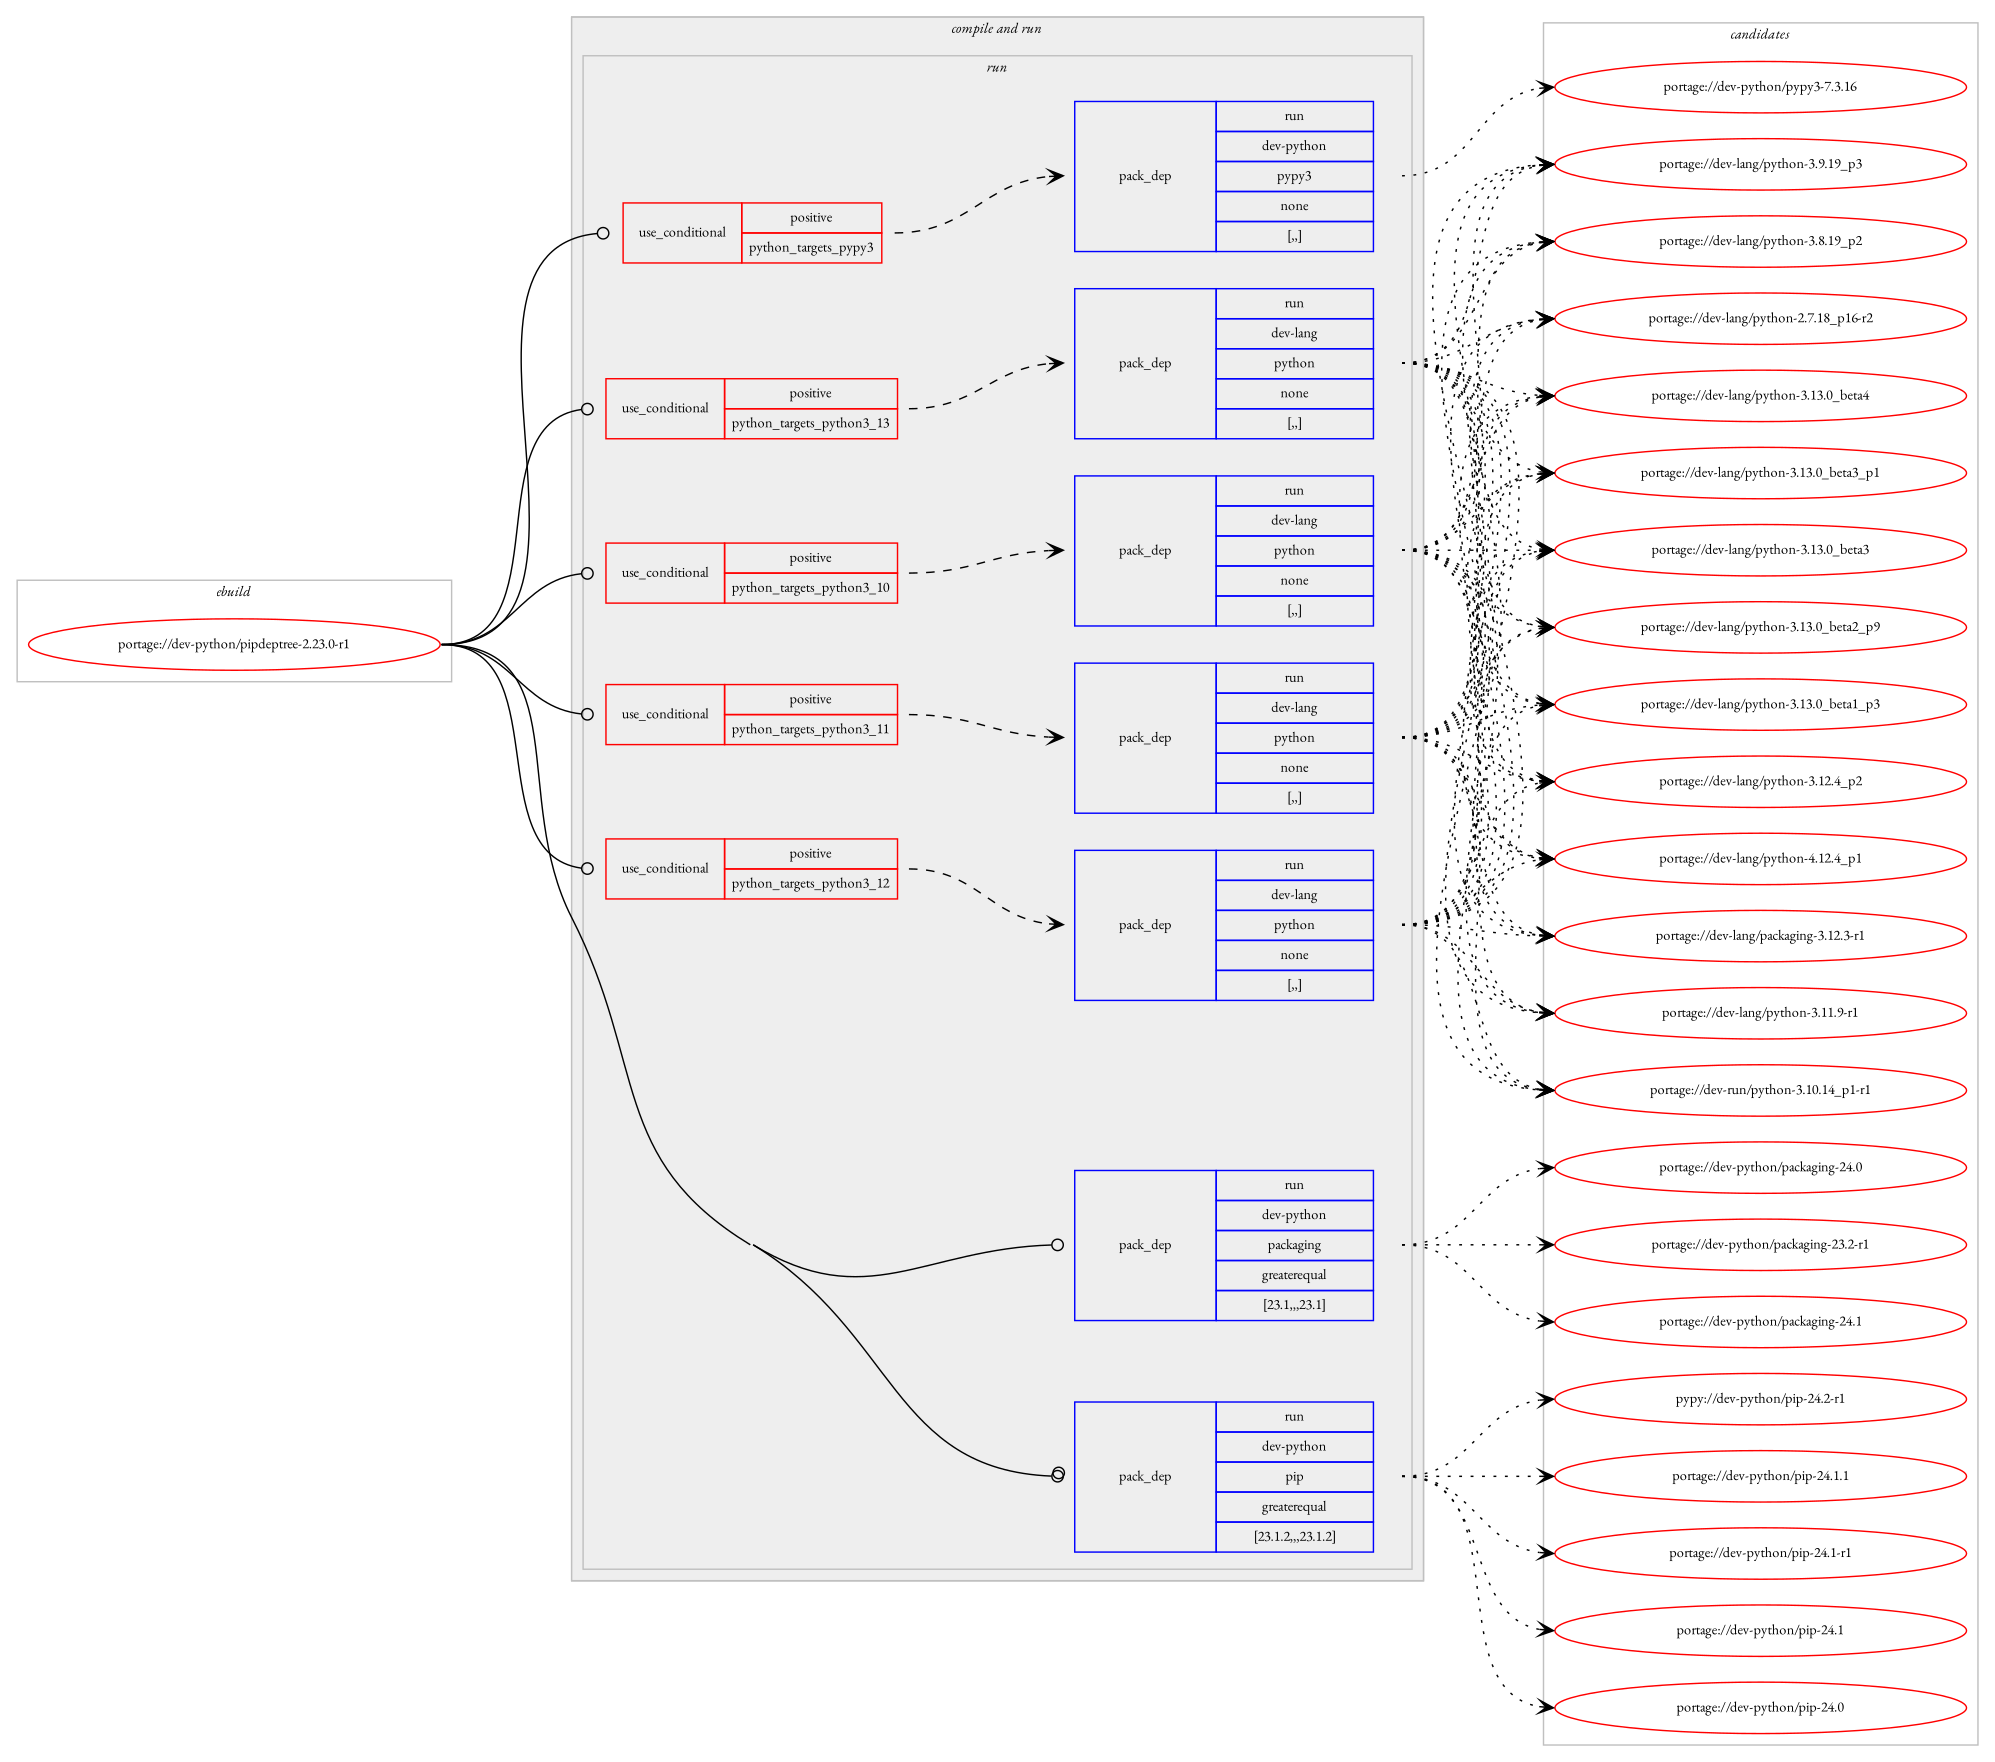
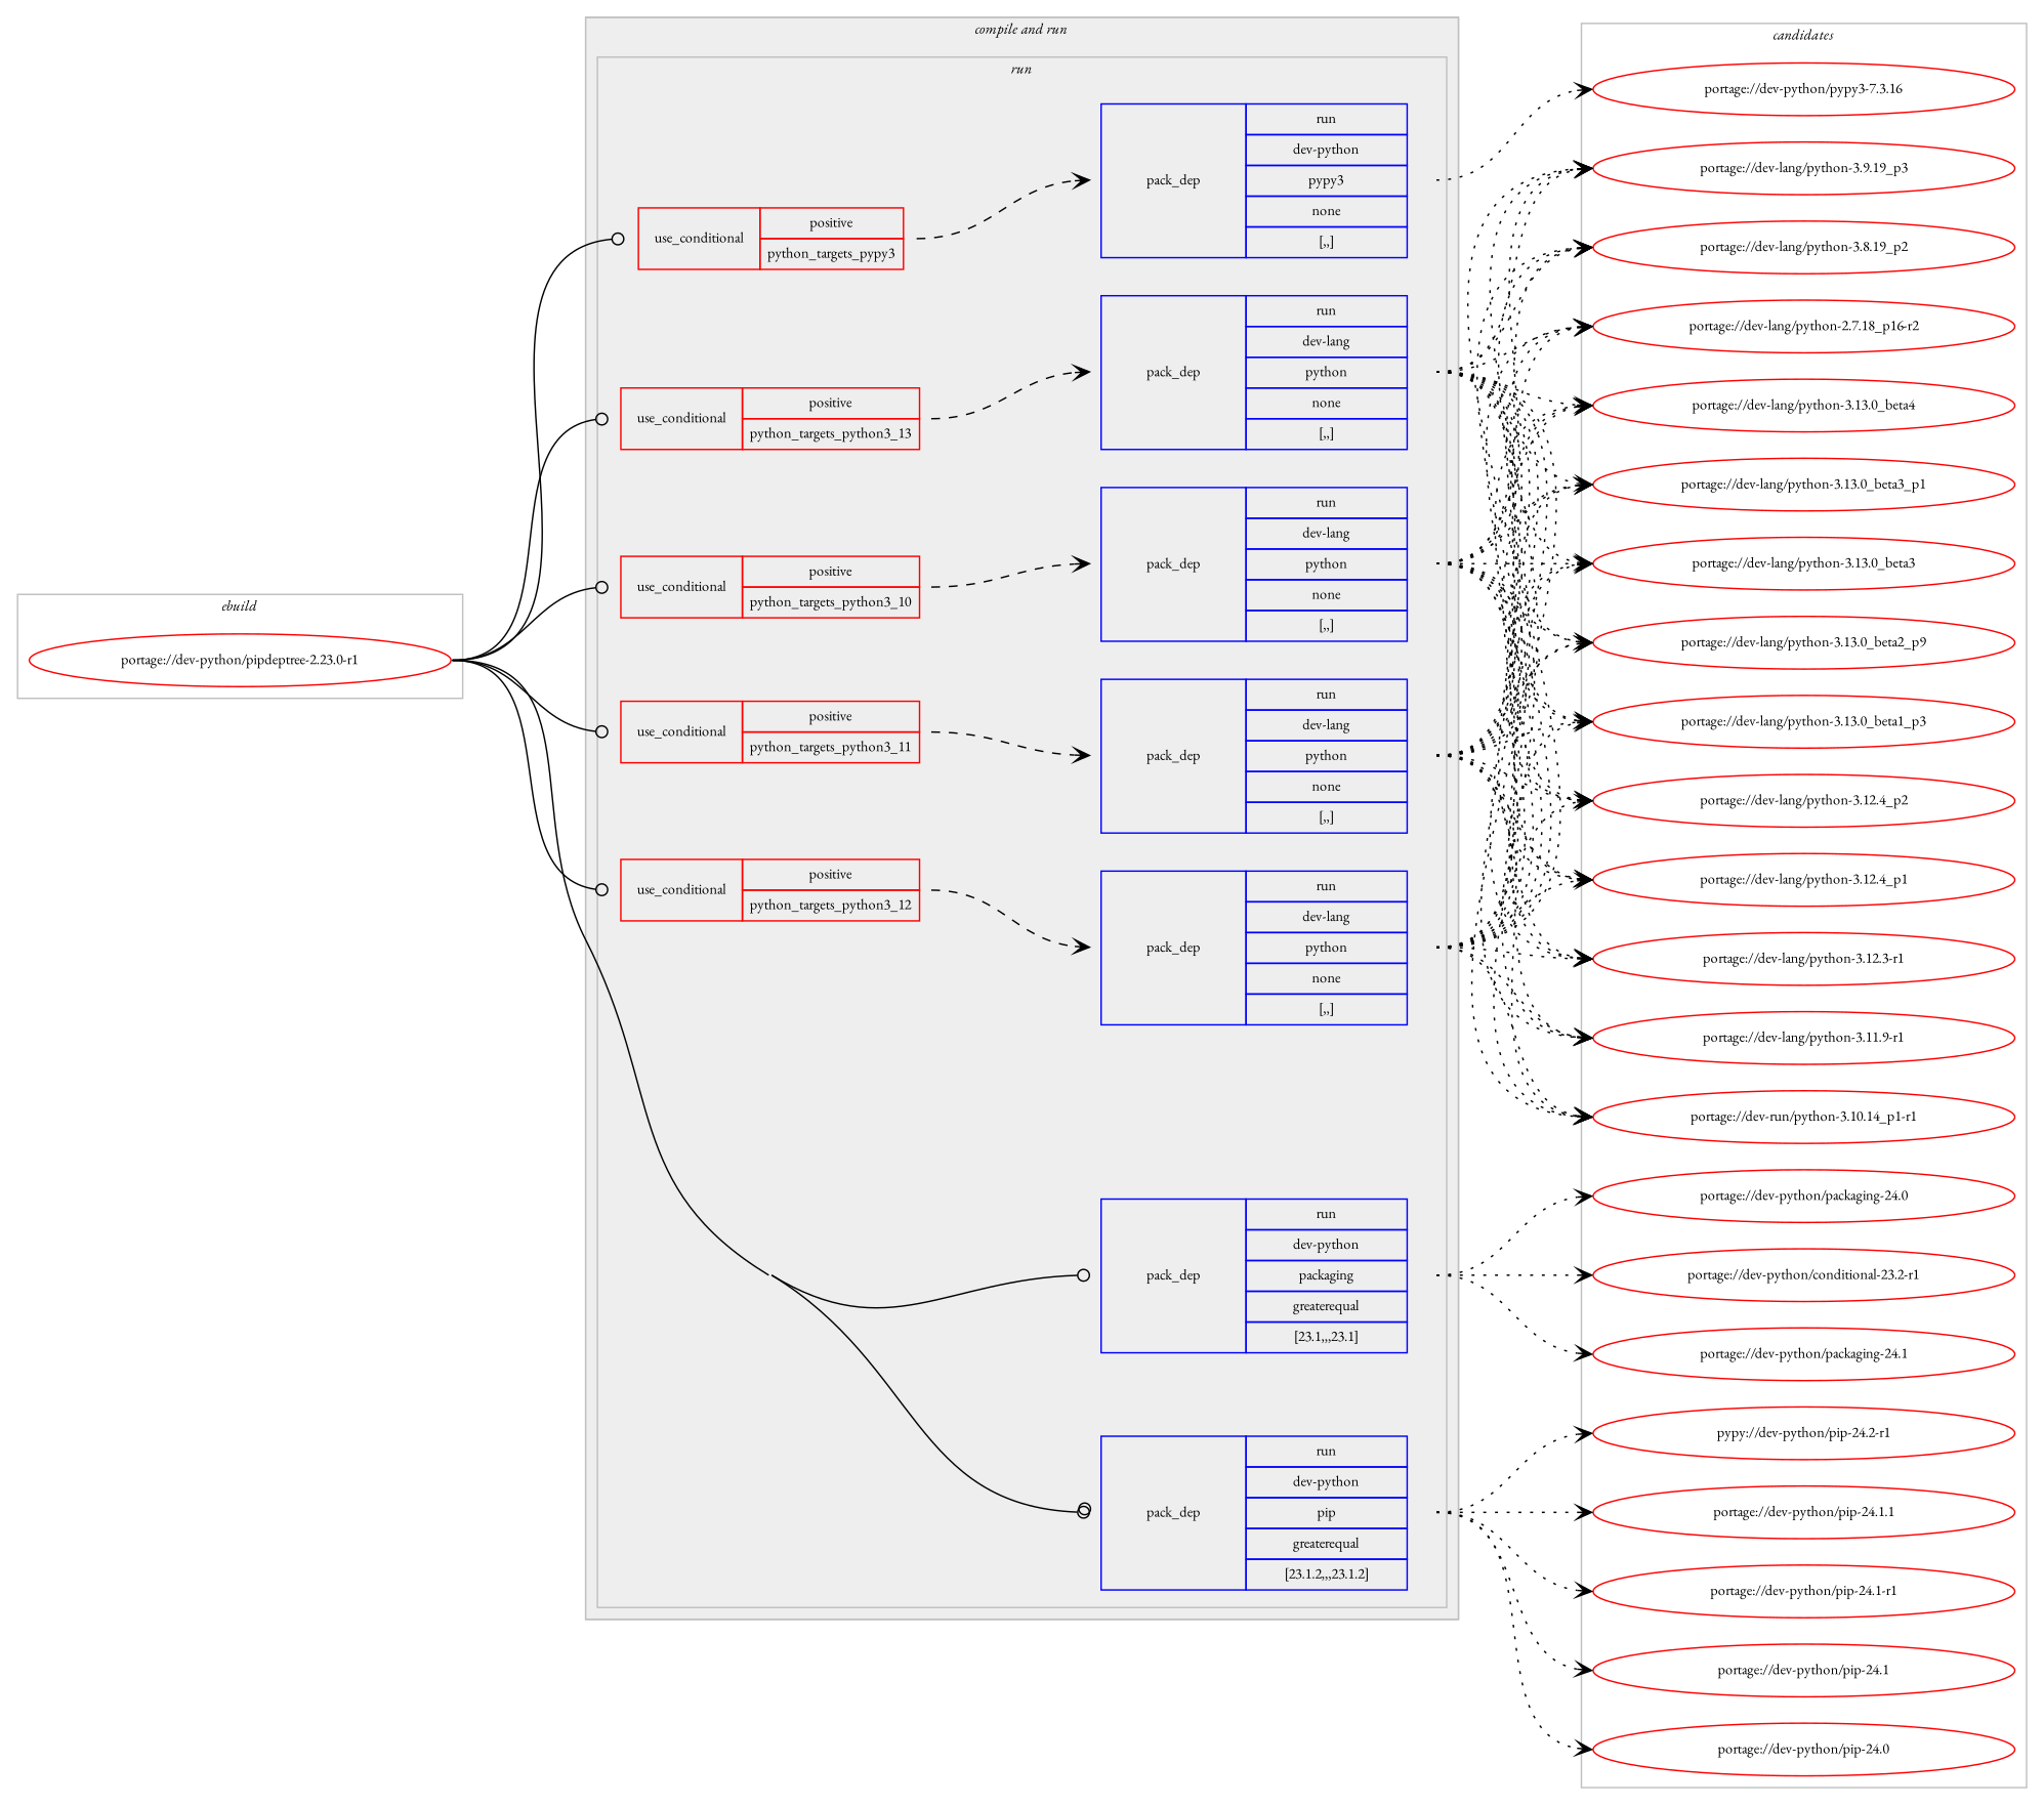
  digraph {
    compound=true
    concentrate=true
    fontname="EB Garamond"
    fontsize=10
    newrank=true
    rankdir=LR
    ranksep=1.5
    node [color=red fontname="EB Garamond" fontsize=10]
    edge [arrowhead=vee fontname="EB Garamond" headport=w style=dotted tailport=e weight=100]
    n1 [label="portage://dev-python/pipdeptree-2.23.0-r1" width=4]
    n2 [color=blue label=<<TABLE BORDER="0" CELLBORDER="1" CELLSPACING="0" CELLPADDING="4" WIDTH="220"><TR><TD ROWSPAN="6" CELLPADDING="30">pack_dep</TD></TR><TR><TD WIDTH="110">run</TD></TR><TR><TD>dev-python</TD></TR><TR><TD>pypy3</TD></TR><TR><TD>none</TD></TR><TR><TD>[,,]</TD></TR></TABLE>> shape=none]
    n3 [label=<<TABLE BORDER="0" CELLBORDER="1" CELLSPACING="0" CELLPADDING="4"><TR><TD ROWSPAN="3" CELLPADDING="10">use_conditional</TD></TR><TR><TD>positive</TD></TR><TR><TD>python_targets_pypy3</TD></TR></TABLE>> shape=none]
    n4 [color=blue label=<<TABLE BORDER="0" CELLBORDER="1" CELLSPACING="0" CELLPADDING="4" WIDTH="220"><TR><TD ROWSPAN="6" CELLPADDING="30">pack_dep</TD></TR><TR><TD WIDTH="110">run</TD></TR><TR><TD>dev-lang</TD></TR><TR><TD>python</TD></TR><TR><TD>none</TD></TR><TR><TD>[,,]</TD></TR></TABLE>> shape=none]
    n5 [label=<<TABLE BORDER="0" CELLBORDER="1" CELLSPACING="0" CELLPADDING="4"><TR><TD ROWSPAN="3" CELLPADDING="10">use_conditional</TD></TR><TR><TD>positive</TD></TR><TR><TD>python_targets_python3_10</TD></TR></TABLE>> shape=none]
    n6 [color=blue label=<<TABLE BORDER="0" CELLBORDER="1" CELLSPACING="0" CELLPADDING="4" WIDTH="220"><TR><TD ROWSPAN="6" CELLPADDING="30">pack_dep</TD></TR><TR><TD WIDTH="110">run</TD></TR><TR><TD>dev-lang</TD></TR><TR><TD>python</TD></TR><TR><TD>none</TD></TR><TR><TD>[,,]</TD></TR></TABLE>> shape=none]
    n7 [label=<<TABLE BORDER="0" CELLBORDER="1" CELLSPACING="0" CELLPADDING="4"><TR><TD ROWSPAN="3" CELLPADDING="10">use_conditional</TD></TR><TR><TD>positive</TD></TR><TR><TD>python_targets_python3_11</TD></TR></TABLE>> shape=none]
    n8 [color=blue label=<<TABLE BORDER="0" CELLBORDER="1" CELLSPACING="0" CELLPADDING="4" WIDTH="220"><TR><TD ROWSPAN="6" CELLPADDING="30">pack_dep</TD></TR><TR><TD WIDTH="110">run</TD></TR><TR><TD>dev-lang</TD></TR><TR><TD>python</TD></TR><TR><TD>none</TD></TR><TR><TD>[,,]</TD></TR></TABLE>> shape=none]
    n9 [label=<<TABLE BORDER="0" CELLBORDER="1" CELLSPACING="0" CELLPADDING="4"><TR><TD ROWSPAN="3" CELLPADDING="10">use_conditional</TD></TR><TR><TD>positive</TD></TR><TR><TD>python_targets_python3_12</TD></TR></TABLE>> shape=none]
    n10 [color=blue label=<<TABLE BORDER="0" CELLBORDER="1" CELLSPACING="0" CELLPADDING="4" WIDTH="220"><TR><TD ROWSPAN="6" CELLPADDING="30">pack_dep</TD></TR><TR><TD WIDTH="110">run</TD></TR><TR><TD>dev-lang</TD></TR><TR><TD>python</TD></TR><TR><TD>none</TD></TR><TR><TD>[,,]</TD></TR></TABLE>> shape=none]
    n11 [label=<<TABLE BORDER="0" CELLBORDER="1" CELLSPACING="0" CELLPADDING="4"><TR><TD ROWSPAN="3" CELLPADDING="10">use_conditional</TD></TR><TR><TD>positive</TD></TR><TR><TD>python_targets_python3_13</TD></TR></TABLE>> shape=none]
    n12 [color=blue label=<<TABLE BORDER="0" CELLBORDER="1" CELLSPACING="0" CELLPADDING="4" WIDTH="220"><TR><TD ROWSPAN="6" CELLPADDING="30">pack_dep</TD></TR><TR><TD WIDTH="110">run</TD></TR><TR><TD>dev-python</TD></TR><TR><TD>packaging</TD></TR><TR><TD>greaterequal</TD></TR><TR><TD>[23.1,,,23.1]</TD></TR></TABLE>> shape=none]
    n13 [color=blue label=<<TABLE BORDER="0" CELLBORDER="1" CELLSPACING="0" CELLPADDING="4" WIDTH="220"><TR><TD ROWSPAN="6" CELLPADDING="30">pack_dep</TD></TR><TR><TD WIDTH="110">run</TD></TR><TR><TD>dev-python</TD></TR><TR><TD>pip</TD></TR><TR><TD>greaterequal</TD></TR><TR><TD>[23.1.2,,,23.1.2]</TD></TR></TABLE>> shape=none]
    n14 [label="portage://dev-python/pypy3-7.3.16" width=4]
    n15 [label="portage://dev-lang/python-3.13.0_beta4" width=4]
    n16 [label="portage://dev-lang/python-3.13.0_beta3_p1" width=4]
    n17 [label="portage://dev-lang/python-3.13.0_beta3" width=4]
    n18 [label="portage://dev-lang/python-3.13.0_beta2_p9" width=4]
    n19 [label="portage://dev-lang/python-3.13.0_beta1_p3" width=4]
    n20 [label="portage://dev-lang/python-3.12.4_p2" width=4]
-   n21 [label="portage://dev-lang/python-4.12.4_p1" width=4]
-   n22 [label="portage://dev-lang/packaging-3.12.3-r1" width=4]
+   n21 [label="portage://dev-lang/python-3.12.4_p1" width=4]
+   n22 [label="portage://dev-lang/python-3.12.3-r1" width=4]
    n23 [label="portage://dev-lang/python-3.11.9-r1" width=4]
    n24 [label="portage://dev-run/python-3.10.14_p1-r1" width=4]
    n25 [label="portage://dev-lang/python-3.9.19_p3" width=4]
    n26 [label="portage://dev-lang/python-3.8.19_p2" width=4]
    n27 [label="portage://dev-lang/python-2.7.18_p16-r2" width=4]
    n28 [label="portage://dev-python/packaging-24.1" width=4]
    n29 [label="portage://dev-python/packaging-24.0" width=4]
-   n30 [label="portage://dev-python/packaging-23.2-r1" width=4]
+   n30 [label="portage://dev-python/conditional-23.2-r1" width=4]
    n31 [label="pypy://dev-python/pip-24.2-r1" width=4]
    n32 [label="portage://dev-python/pip-24.1.1" width=4]
    n33 [label="portage://dev-python/pip-24.1-r1" width=4]
    n34 [label="portage://dev-python/pip-24.1" width=4]
    n35 [label="portage://dev-python/pip-24.0" width=4]
    subgraph cluster_1 {
      color=gray
      label=<<i>ebuild</i>>
      n1
    }
    subgraph cluster_2 {
      color=gray
      label=<<i>dependencies</i>>
      subgraph cluster_3 {
        color=gray
        fillcolor="#eeeeee"
        label=<<i>compile</i>>
        style=filled
      }
      subgraph cluster_4 {
        color=gray
        fillcolor="#eeeeee"
        label=<<i>compile and run</i>>
        style=filled
      }
      subgraph cluster_5 {
        color=gray
        fillcolor="#eeeeee"
        label=<<i>run</i>>
        style=filled
        subgraph sub_6 {
          color=gray
          fillcolor="#eeeeee"
          label=<<i>run</i>>
          style=filled
          n3
          subgraph sub_7 {
            color=gray
            fillcolor="#eeeeee"
            label=<<i>run</i>>
            style=filled
            n2
          }
        }
        subgraph sub_8 {
          color=gray
          fillcolor="#eeeeee"
          label=<<i>run</i>>
          style=filled
          n5
          subgraph sub_9 {
            color=gray
            fillcolor="#eeeeee"
            label=<<i>run</i>>
            style=filled
            n4
          }
        }
        subgraph sub_10 {
          color=gray
          fillcolor="#eeeeee"
          label=<<i>run</i>>
          style=filled
          n7
          subgraph sub_11 {
            color=gray
            fillcolor="#eeeeee"
            label=<<i>run</i>>
            style=filled
            n6
          }
        }
        subgraph sub_12 {
          color=gray
          fillcolor="#eeeeee"
          label=<<i>run</i>>
          style=filled
          n9
          subgraph sub_13 {
            color=gray
            fillcolor="#eeeeee"
            label=<<i>run</i>>
            style=filled
            n8
          }
        }
        subgraph sub_14 {
          color=gray
          fillcolor="#eeeeee"
          label=<<i>run</i>>
          style=filled
          n11
          subgraph sub_15 {
            color=gray
            fillcolor="#eeeeee"
            label=<<i>run</i>>
            style=filled
            n10
          }
        }
        subgraph sub_16 {
          color=gray
          fillcolor="#eeeeee"
          label=<<i>run</i>>
          style=filled
          n12
        }
        subgraph sub_17 {
          color=gray
          fillcolor="#eeeeee"
          label=<<i>run</i>>
          style=filled
          n13
        }
      }
    }
    subgraph cluster_18 {
      color=gray
      label=<<i>candidates</i>>
      rank=same
      subgraph sub_19 {
        color=black
        label=<<i>candidates</i>>
        nodesep=1
        rank=same
        n14
      }
      subgraph sub_20 {
        color=black
        label=<<i>candidates</i>>
        nodesep=1
        rank=same
        n15
        n16
        n17
        n18
        n19
        n20
        n21
        n22
        n23
        n24
        n25
        n26
        n27
      }
      subgraph sub_21 {
        color=black
        label=<<i>candidates</i>>
        nodesep=1
        rank=same
        n15
        n16
        n17
        n18
        n19
        n20
        n21
        n22
        n23
        n24
        n25
        n26
        n27
      }
      subgraph sub_22 {
        color=black
        label=<<i>candidates</i>>
        nodesep=1
        rank=same
        n15
        n16
        n17
        n18
        n19
        n20
        n21
        n22
        n23
        n24
        n25
        n26
        n27
      }
      subgraph sub_23 {
        color=black
        label=<<i>candidates</i>>
        nodesep=1
        rank=same
        n15
        n16
        n17
        n18
        n19
        n20
        n21
        n22
        n23
        n24
        n25
        n26
        n27
      }
      subgraph sub_24 {
        color=black
        label=<<i>candidates</i>>
        nodesep=1
        rank=same
        n28
        n29
        n30
      }
      subgraph sub_25 {
        color=black
        label=<<i>candidates</i>>
        nodesep=1
        rank=same
        n31
        n32
        n33
        n34
        n35
      }
    }
    n1 -> n3 [arrowhead=odot style=solid weight=20]
    n1 -> n5 [arrowhead=odot style=solid weight=20]
    n1 -> n7 [arrowhead=odot style=solid weight=20]
    n1 -> n9 [arrowhead=odot style=solid weight=20]
    n1 -> n11 [arrowhead=odot style=solid weight=20]
    n1 -> n12 [arrowhead=odot style=solid weight=20]
    n1 -> n13 [arrowhead=odot style=solid weight=20]
    n2 -> n14
    n3 -> n2 [style=dashed weight=20]
    n4 -> n15
    n4 -> n16
    n4 -> n17
    n4 -> n18
    n4 -> n19
    n4 -> n20
    n4 -> n21
    n4 -> n22
    n4 -> n23
    n4 -> n24
    n4 -> n25
    n4 -> n26
    n4 -> n27
    n5 -> n4 [style=dashed weight=20]
    n6 -> n15
    n6 -> n16
    n6 -> n17
    n6 -> n18
    n6 -> n19
    n6 -> n20
    n6 -> n21
    n6 -> n22
    n6 -> n23
    n6 -> n24
    n6 -> n25
    n6 -> n26
    n6 -> n27
    n7 -> n6 [style=dashed weight=20]
    n8 -> n15
    n8 -> n16
    n8 -> n17
    n8 -> n18
    n8 -> n19
    n8 -> n20
    n8 -> n21
    n8 -> n22
    n8 -> n23
    n8 -> n24
    n8 -> n25
    n8 -> n26
    n8 -> n27
    n9 -> n8 [style=dashed weight=20]
    n10 -> n15
    n10 -> n16
    n10 -> n17
    n10 -> n18
    n10 -> n19
    n10 -> n20
    n10 -> n21
    n10 -> n22
    n10 -> n23
    n10 -> n24
    n10 -> n25
    n10 -> n26
    n10 -> n27
    n11 -> n10 [style=dashed weight=20]
    n12 -> n28
    n12 -> n29
    n12 -> n30
    n13 -> n31
    n13 -> n32
    n13 -> n33
    n13 -> n34
    n13 -> n35
  }
